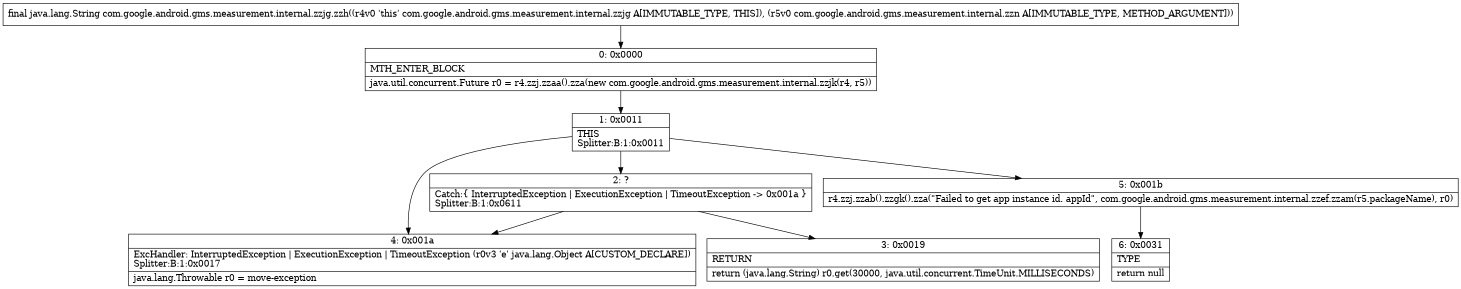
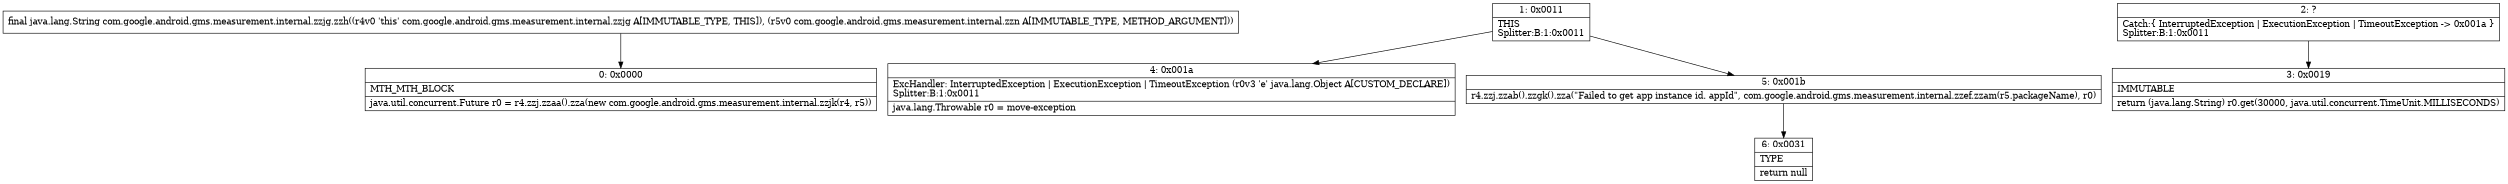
  digraph {
    node [shape=record]
-   n1 [label="{0\:\ 0x0000|MTH_ENTER_BLOCK\l|java.util.concurrent.Future r0 = r4.zzj.zzaa().zza(new com.google.android.gms.measurement.internal.zzjk(r4, r5))\l}"]
+   n1 [label="{0\:\ 0x0000|MTH_MTH_BLOCK\l|java.util.concurrent.Future r0 = r4.zzj.zzaa().zza(new com.google.android.gms.measurement.internal.zzjk(r4, r5))\l}"]
    n2 [label="{1\:\ 0x0011|THIS\lSplitter:B:1:0x0011\l}"]
-   n3 [label="{2\:\ ?|Catch:\{ InterruptedException \| ExecutionException \| TimeoutException \-\> 0x001a \}\lSplitter:B:1:0x0611\l}"]
-   n4 [label="{4\:\ 0x001a|ExcHandler: InterruptedException \| ExecutionException \| TimeoutException (r0v3 'e' java.lang.Object A[CUSTOM_DECLARE])\lSplitter:B:1:0x0017\l|java.lang.Throwable r0 = move\-exception\l}"]
+   n3 [label="{2\:\ ?|Catch:\{ InterruptedException \| ExecutionException \| TimeoutException \-\> 0x001a \}\lSplitter:B:1:0x0011\l}"]
+   n4 [label="{4\:\ 0x001a|ExcHandler: InterruptedException \| ExecutionException \| TimeoutException (r0v3 'e' java.lang.Object A[CUSTOM_DECLARE])\lSplitter:B:1:0x0011\l|java.lang.Throwable r0 = move\-exception\l}"]
    n5 [label="{5\:\ 0x001b|r4.zzj.zzab().zzgk().zza(\"Failed to get app instance id. appId\", com.google.android.gms.measurement.internal.zzef.zzam(r5.packageName), r0)\l}"]
-   n6 [label="{3\:\ 0x0019|RETURN\l|return (java.lang.String) r0.get(30000, java.util.concurrent.TimeUnit.MILLISECONDS)\l}"]
+   n6 [label="{3\:\ 0x0019|IMMUTABLE\l|return (java.lang.String) r0.get(30000, java.util.concurrent.TimeUnit.MILLISECONDS)\l}"]
    n7 [label="{6\:\ 0x0031|TYPE\l|return null\l}"]
    n8 [label="{final java.lang.String com.google.android.gms.measurement.internal.zzjg.zzh((r4v0 'this' com.google.android.gms.measurement.internal.zzjg A[IMMUTABLE_TYPE, THIS]), (r5v0 com.google.android.gms.measurement.internal.zzn A[IMMUTABLE_TYPE, METHOD_ARGUMENT])) }"]
-   n1 -> n2
-   n2 -> n3
    n2 -> n4
    n2 -> n5
-   n3 -> n4
    n3 -> n6
    n5 -> n7
    n8 -> n1
  }
